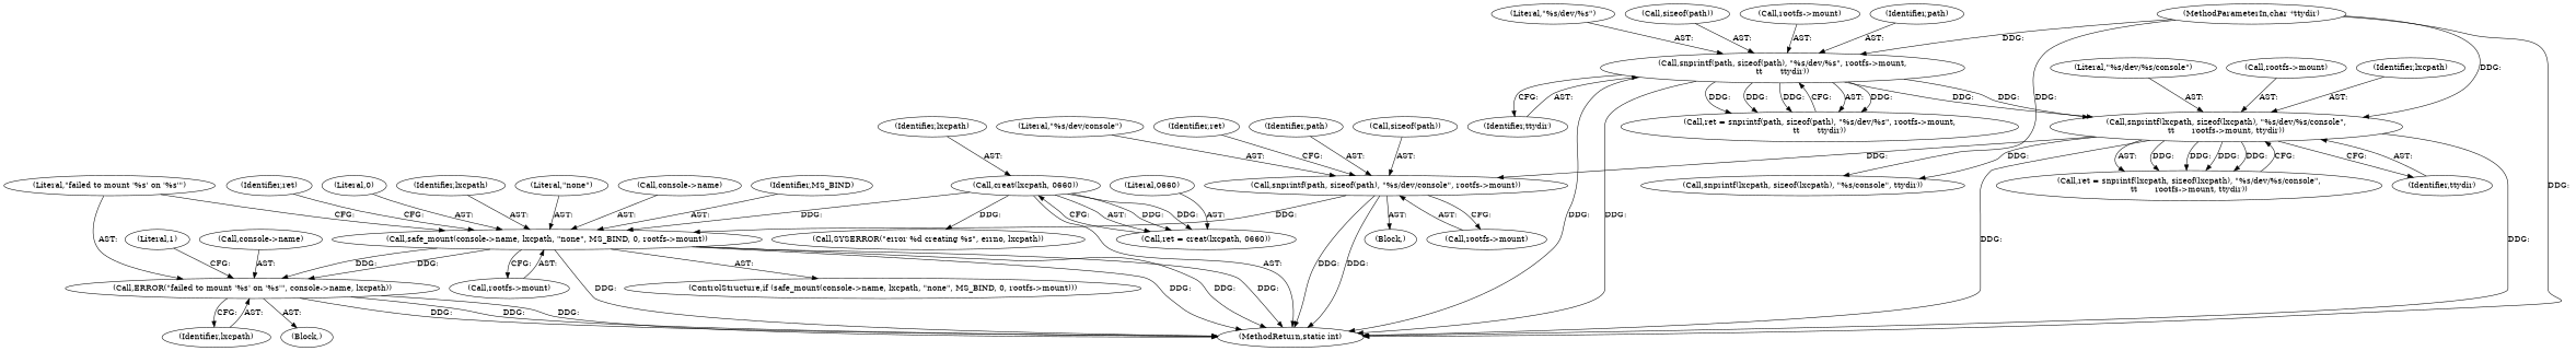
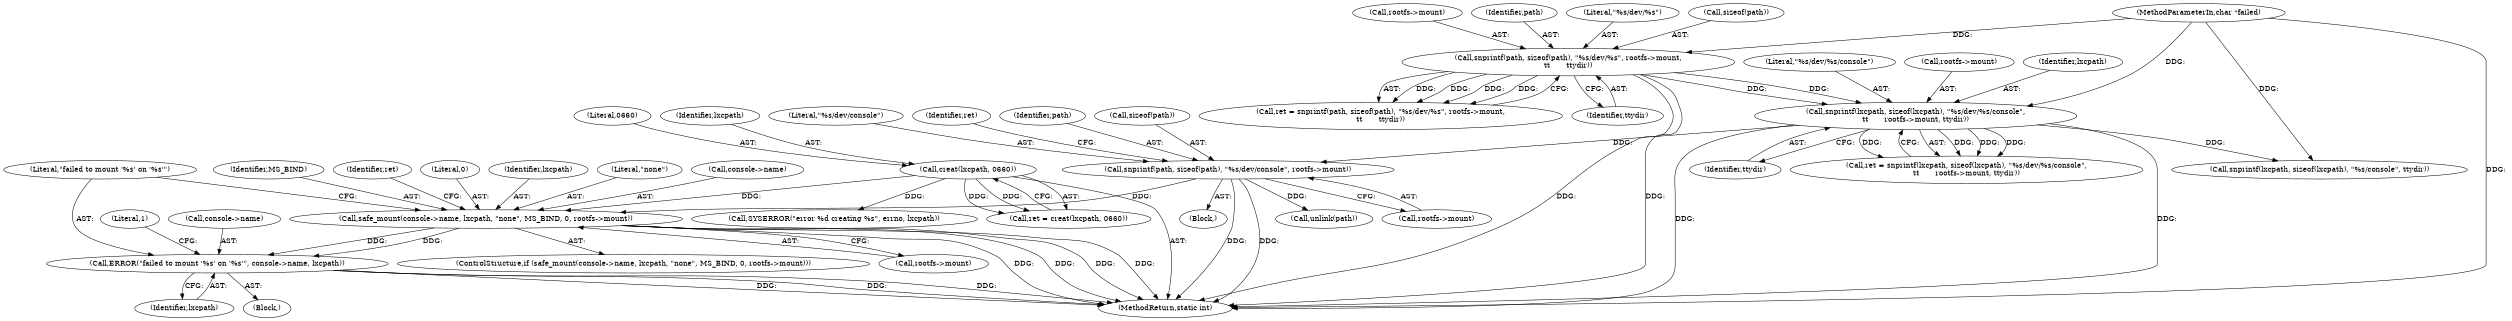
  digraph {
    n1 [label="(Call,ERROR(\"failed to mount '%s' on '%s'\", console->name, lxcpath))"]
    n2 [label="(Identifier,lxcpath)"]
    n3 [label="(MethodReturn,static int)"]
    n4 [label="(Block,)"]
    n5 [label="(Call,safe_mount(console->name, lxcpath, \"none\", MS_BIND, 0, rootfs->mount))"]
    n6 [label="(ControlStructure,if (safe_mount(console->name, lxcpath, \"none\", MS_BIND, 0, rootfs->mount)))"]
    n7 [label="(Call,rootfs->mount)"]
    n8 [label="(Call,creat(lxcpath, 0660))"]
    n9 [label="(Call,ret = creat(lxcpath, 0660))"]
    n10 [label="(Call,SYSERROR(\"error %d creating %s\", errno, lxcpath))"]
    n11 [label="(Literal,0660)"]
    n12 [label="(Call,snprintf(path, sizeof(path), \"%s/dev/console\", rootfs->mount))"]
+   n13 [label="(Call,unlink(path))"]
    n14 [label="(Call,rootfs->mount)"]
    n15 [label="(Block,)"]
    n16 [label="(Call,snprintf(lxcpath, sizeof(lxcpath), \"%s/dev/%s/console\",\n\t\t       rootfs->mount, ttydir))"]
    n17 [label="(Identifier,ttydir)"]
    n18 [label="(Call,snprintf(lxcpath, sizeof(lxcpath), \"%s/console\", ttydir))"]
    n19 [label="(Call,ret = snprintf(lxcpath, sizeof(lxcpath), \"%s/dev/%s/console\",\n\t\t       rootfs->mount, ttydir))"]
    n20 [label="(Call,snprintf(path, sizeof(path), \"%s/dev/%s\", rootfs->mount,\n\t\t       ttydir))"]
    n21 [label="(Call,ret = snprintf(path, sizeof(path), \"%s/dev/%s\", rootfs->mount,\n\t\t       ttydir))"]
    n22 [label="(Identifier,ttydir)"]
-   n23 [label="(MethodParameterIn,char *ttydir)"]
+   n23 [label="(MethodParameterIn,char *failed)"]
    n24 [label="(Literal,1)"]
    n25 [label="(Literal,\"%s/dev/%s\")"]
    n26 [label="(Literal,\"%s/dev/console\")"]
    n27 [label="(Call,console->name)"]
    n28 [label="(Call,sizeof(path))"]
    n29 [label="(Call,console->name)"]
    n30 [label="(Identifier,ret)"]
    n31 [label="(Identifier,path)"]
    n32 [label="(Literal,\"failed to mount '%s' on '%s'\")"]
    n33 [label="(Literal,\"%s/dev/%s/console\")"]
    n34 [label="(Identifier,lxcpath)"]
    n35 [label="(Call,rootfs->mount)"]
    n36 [label="(Identifier,MS_BIND)"]
    n37 [label="(Identifier,ret)"]
    n38 [label="(Literal,0)"]
    n39 [label="(Identifier,lxcpath)"]
    n40 [label="(Call,sizeof(path))"]
    n41 [label="(Call,rootfs->mount)"]
    n42 [label="(Identifier,path)"]
    n43 [label="(Literal,\"none\")"]
    n44 [label="(Identifier,lxcpath)"]
    n1 -> n2 [label="CFG: "]
    n1 -> n3 [label="DDG: "]
    n1 -> n3 [label="DDG: "]
    n1 -> n3 [label="DDG: "]
    n1 -> n4 [label="AST: "]
    n2 -> n1 [label="AST: "]
    n5 -> n1 [label="DDG: "]
    n5 -> n1 [label="DDG: "]
    n5 -> n3 [label="DDG: "]
    n5 -> n3 [label="DDG: "]
    n5 -> n3 [label="DDG: "]
    n5 -> n3 [label="DDG: "]
    n5 -> n6 [label="AST: "]
    n5 -> n7 [label="CFG: "]
    n7 -> n5 [label="AST: "]
    n8 -> n3 [label="AST: "]
    n8 -> n5 [label="DDG: "]
    n8 -> n9 [label="AST: "]
    n8 -> n9 [label="DDG: "]
    n8 -> n9 [label="DDG: "]
    n8 -> n10 [label="DDG: "]
    n9 -> n8 [label="CFG: "]
-   n11 -> n9 [label="AST: "]
+   n11 -> n8 [label="AST: "]
    n12 -> n3 [label="DDG: "]
    n12 -> n3 [label="DDG: "]
    n12 -> n5 [label="DDG: "]
+   n12 -> n13 [label="DDG: "]
    n12 -> n14 [label="CFG: "]
    n12 -> n15 [label="AST: "]
    n14 -> n12 [label="AST: "]
    n16 -> n3 [label="DDG: "]
    n16 -> n3 [label="DDG: "]
    n16 -> n12 [label="DDG: "]
    n16 -> n17 [label="CFG: "]
    n16 -> n18 [label="DDG: "]
    n16 -> n19 [label="AST: "]
    n16 -> n19 [label="DDG: "]
    n16 -> n19 [label="DDG: "]
    n16 -> n19 [label="DDG: "]
    n16 -> n19 [label="DDG: "]
    n17 -> n16 [label="AST: "]
    n19 -> n16 [label="CFG: "]
    n20 -> n3 [label="DDG: "]
    n20 -> n3 [label="DDG: "]
    n20 -> n16 [label="DDG: "]
    n20 -> n16 [label="DDG: "]
    n20 -> n21 [label="AST: "]
    n20 -> n21 [label="DDG: "]
    n20 -> n21 [label="DDG: "]
    n20 -> n21 [label="DDG: "]
    n20 -> n21 [label="DDG: "]
    n20 -> n22 [label="CFG: "]
    n21 -> n20 [label="CFG: "]
    n22 -> n20 [label="AST: "]
    n23 -> n3 [label="DDG: "]
    n23 -> n16 [label="DDG: "]
    n23 -> n18 [label="DDG: "]
    n23 -> n20 [label="DDG: "]
    n24 -> n1 [label="CFG: "]
    n25 -> n20 [label="AST: "]
    n26 -> n12 [label="AST: "]
    n27 -> n5 [label="AST: "]
    n28 -> n20 [label="AST: "]
    n29 -> n1 [label="AST: "]
    n30 -> n12 [label="CFG: "]
    n31 -> n12 [label="AST: "]
    n32 -> n1 [label="AST: "]
    n32 -> n5 [label="CFG: "]
    n33 -> n16 [label="AST: "]
    n34 -> n8 [label="AST: "]
    n35 -> n20 [label="AST: "]
    n36 -> n5 [label="AST: "]
    n37 -> n5 [label="CFG: "]
    n38 -> n5 [label="AST: "]
    n39 -> n5 [label="AST: "]
    n40 -> n12 [label="AST: "]
    n41 -> n16 [label="AST: "]
    n42 -> n20 [label="AST: "]
    n43 -> n5 [label="AST: "]
    n44 -> n16 [label="AST: "]
  }
